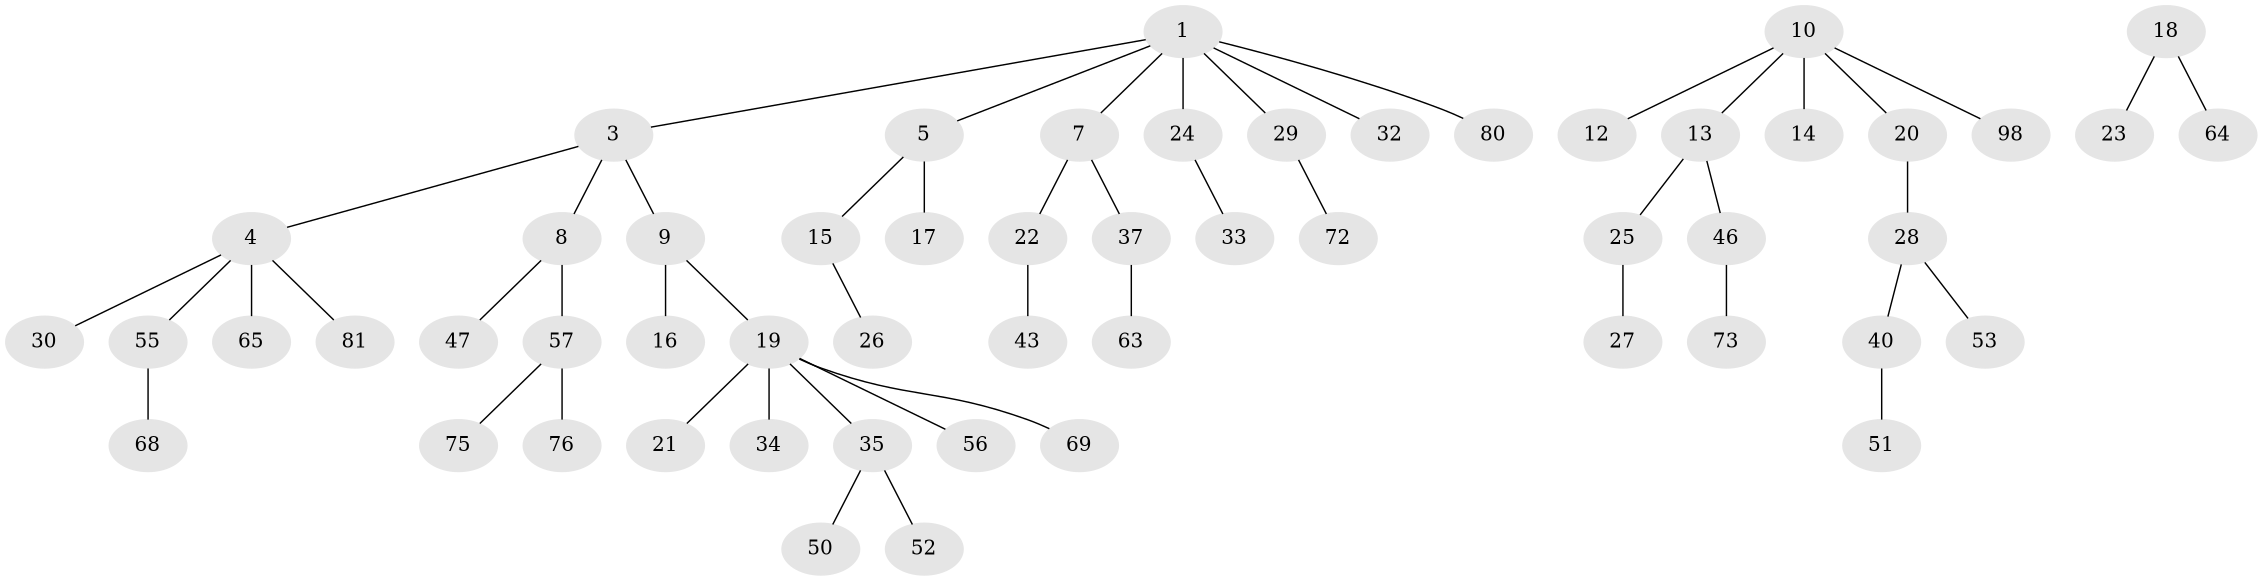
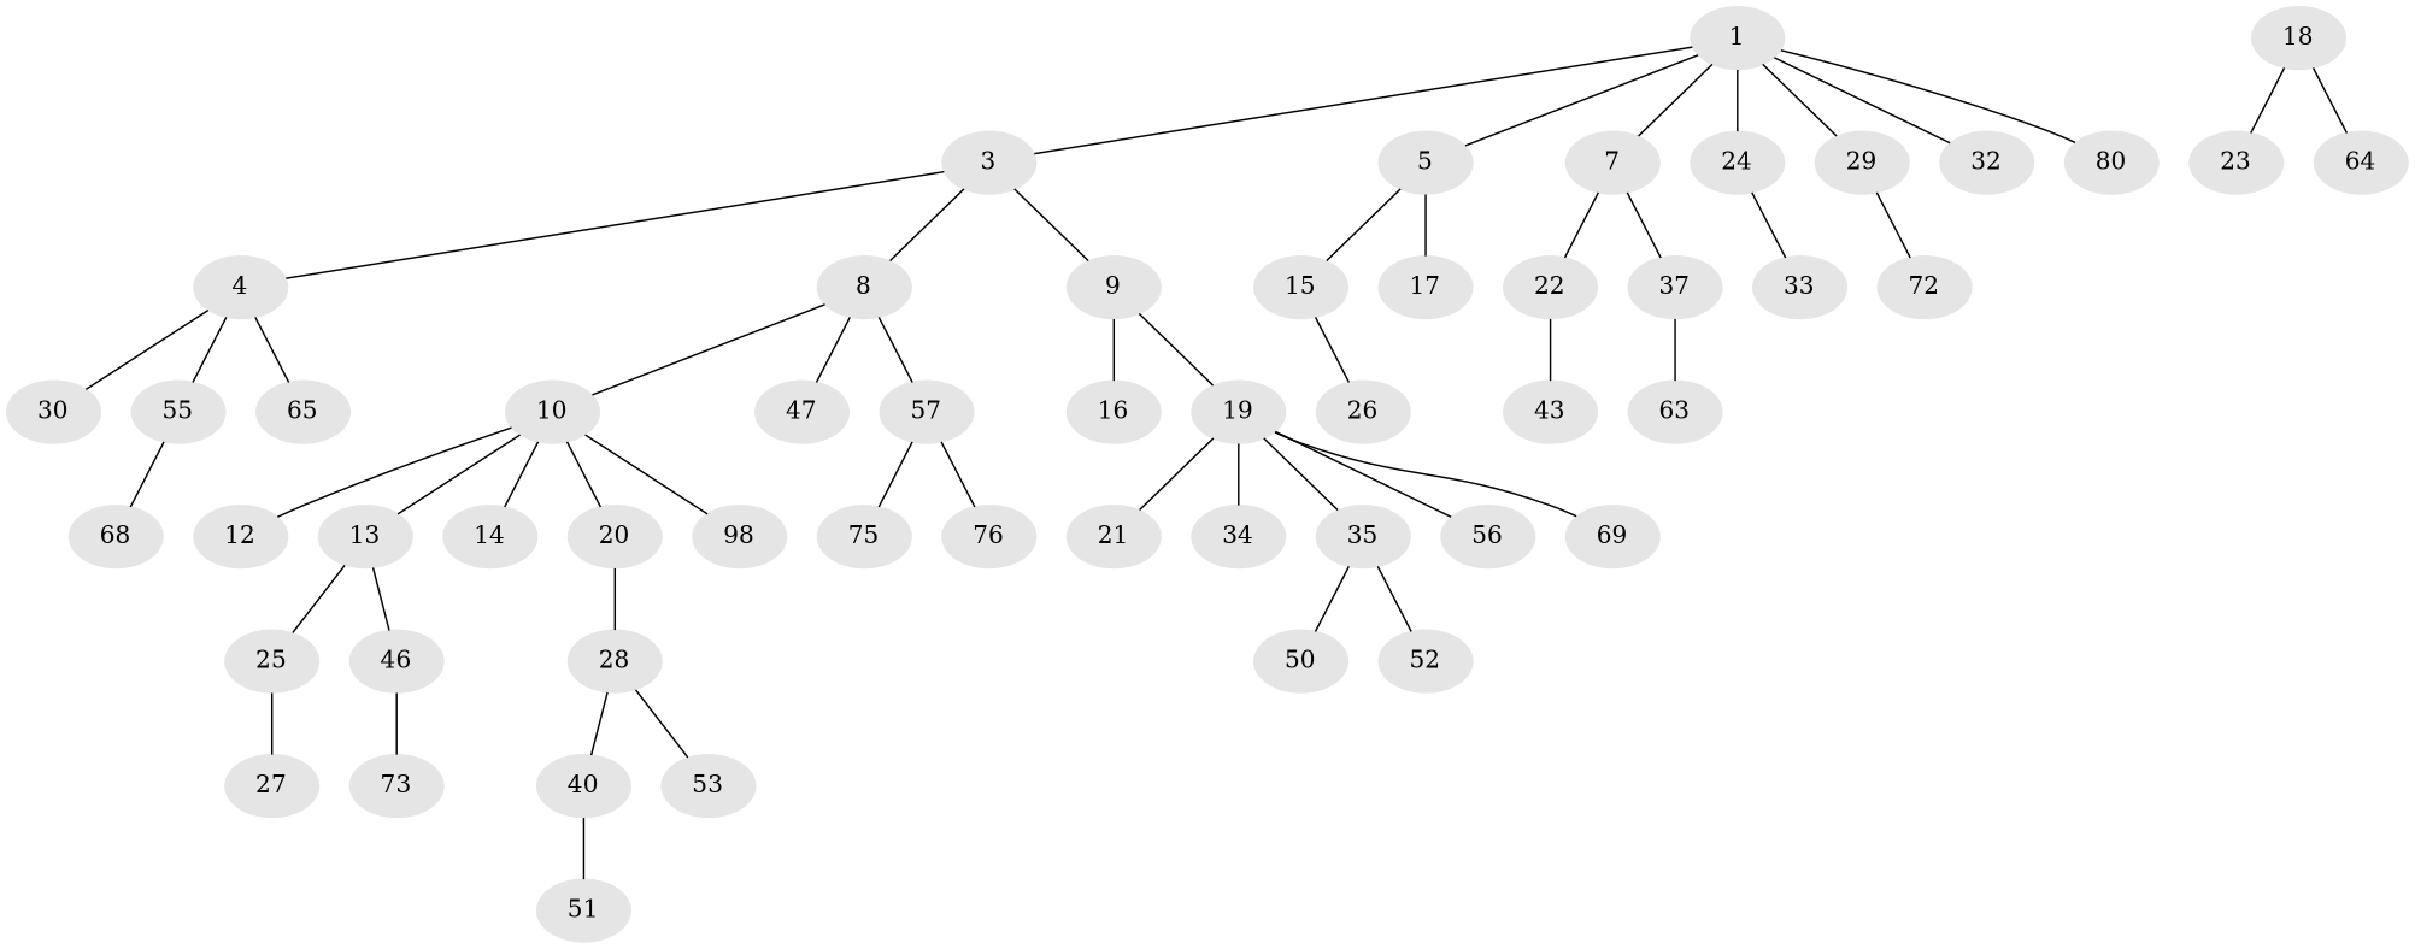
  graph {
    node [color=gray90 style=filled]
    1 [super="+2"]
    3 [super="+54"]
    5 [super="+44"]
    7
    24
    29 [super="+31"]
    32
    80
    4 [super="+6"]
    8
    9 [super="+49"]
    15
    17
    22 [super="+71"]
    37 [super="+42"]
    33 [super="+45"]
    72
    30 [super="+59"]
    55
    65
-   81
    10 [super="+11"]
    47
    57 [super="+60"]
    16
    19 [super="+77"]
    68
    26 [super="+74"]
    43 [super="+67"]
    63
    12 [super="+66"]
    13 [super="+41"]
    14 [super="+39"]
    20
    n35 [label=98]
    18 [super="+61"]
    23 [super="+48"]
    64
    75
    76
    21
    34 [super="+79"]
    35
    56
    69
    25
    46 [super="+58"]
    28 [super="+36"]
    27
    73
    50 [super="+78"]
    52 [super="+62"]
    40
    53
    51 [super="+70"]
    1 -- 3
    1 -- 5
    1 -- 7
    1 -- 24
    1 -- 29
    1 -- 32
    1 -- 80
    3 -- 4
    3 -- 8
    3 -- 9
    5 -- 15
    5 -- 17
    7 -- 22
    7 -- 37
    24 -- 33
    29 -- 72
    4 -- 30
    4 -- 55
    4 -- 65
-   4 -- 81
+   8 -- 10
    8 -- 47
    8 -- 57
    9 -- 16
    9 -- 19
    15 -- 26
    22 -- 43
    37 -- 63
    55 -- 68
    10 -- 12
    10 -- 13
    10 -- 14
    10 -- 20
    10 -- n35
    57 -- 75
    57 -- 76
    19 -- 21
    19 -- 34
    19 -- 35
    19 -- 56
    19 -- 69
    13 -- 25
    13 -- 46
    20 -- 28
    18 -- 23
    18 -- 64
    35 -- 50
    35 -- 52
    25 -- 27
    46 -- 73
    28 -- 40
    28 -- 53
    40 -- 51
  }
